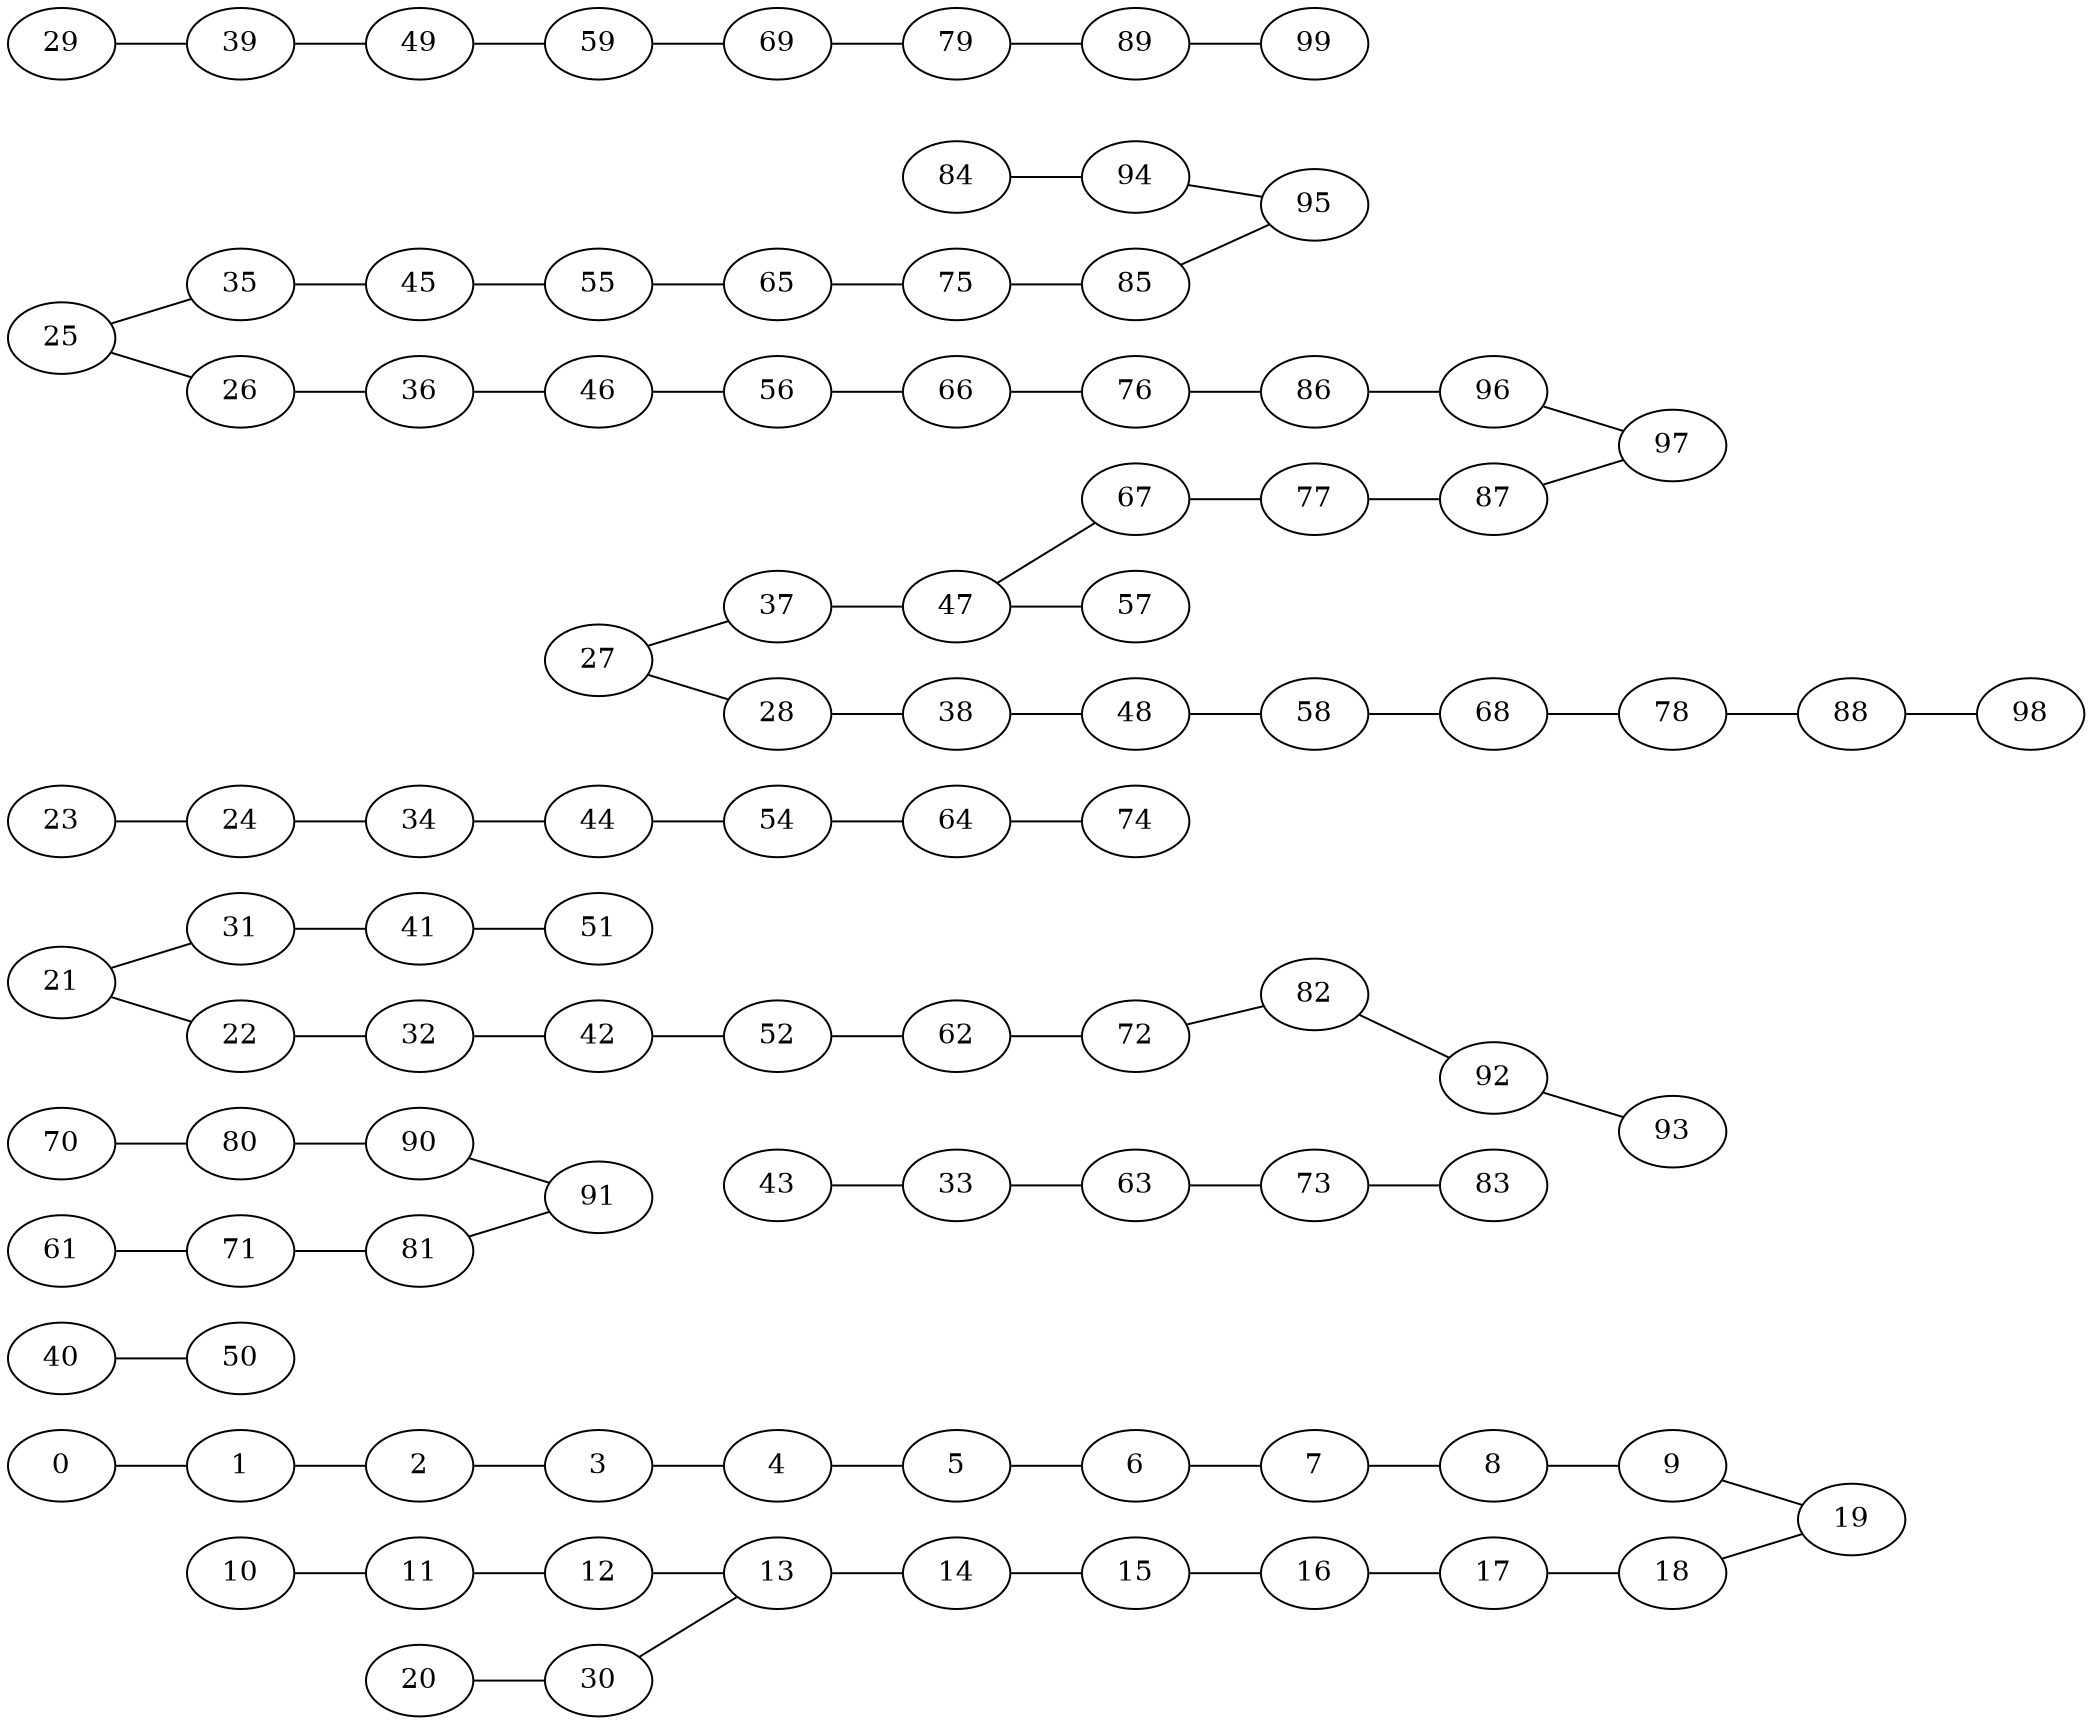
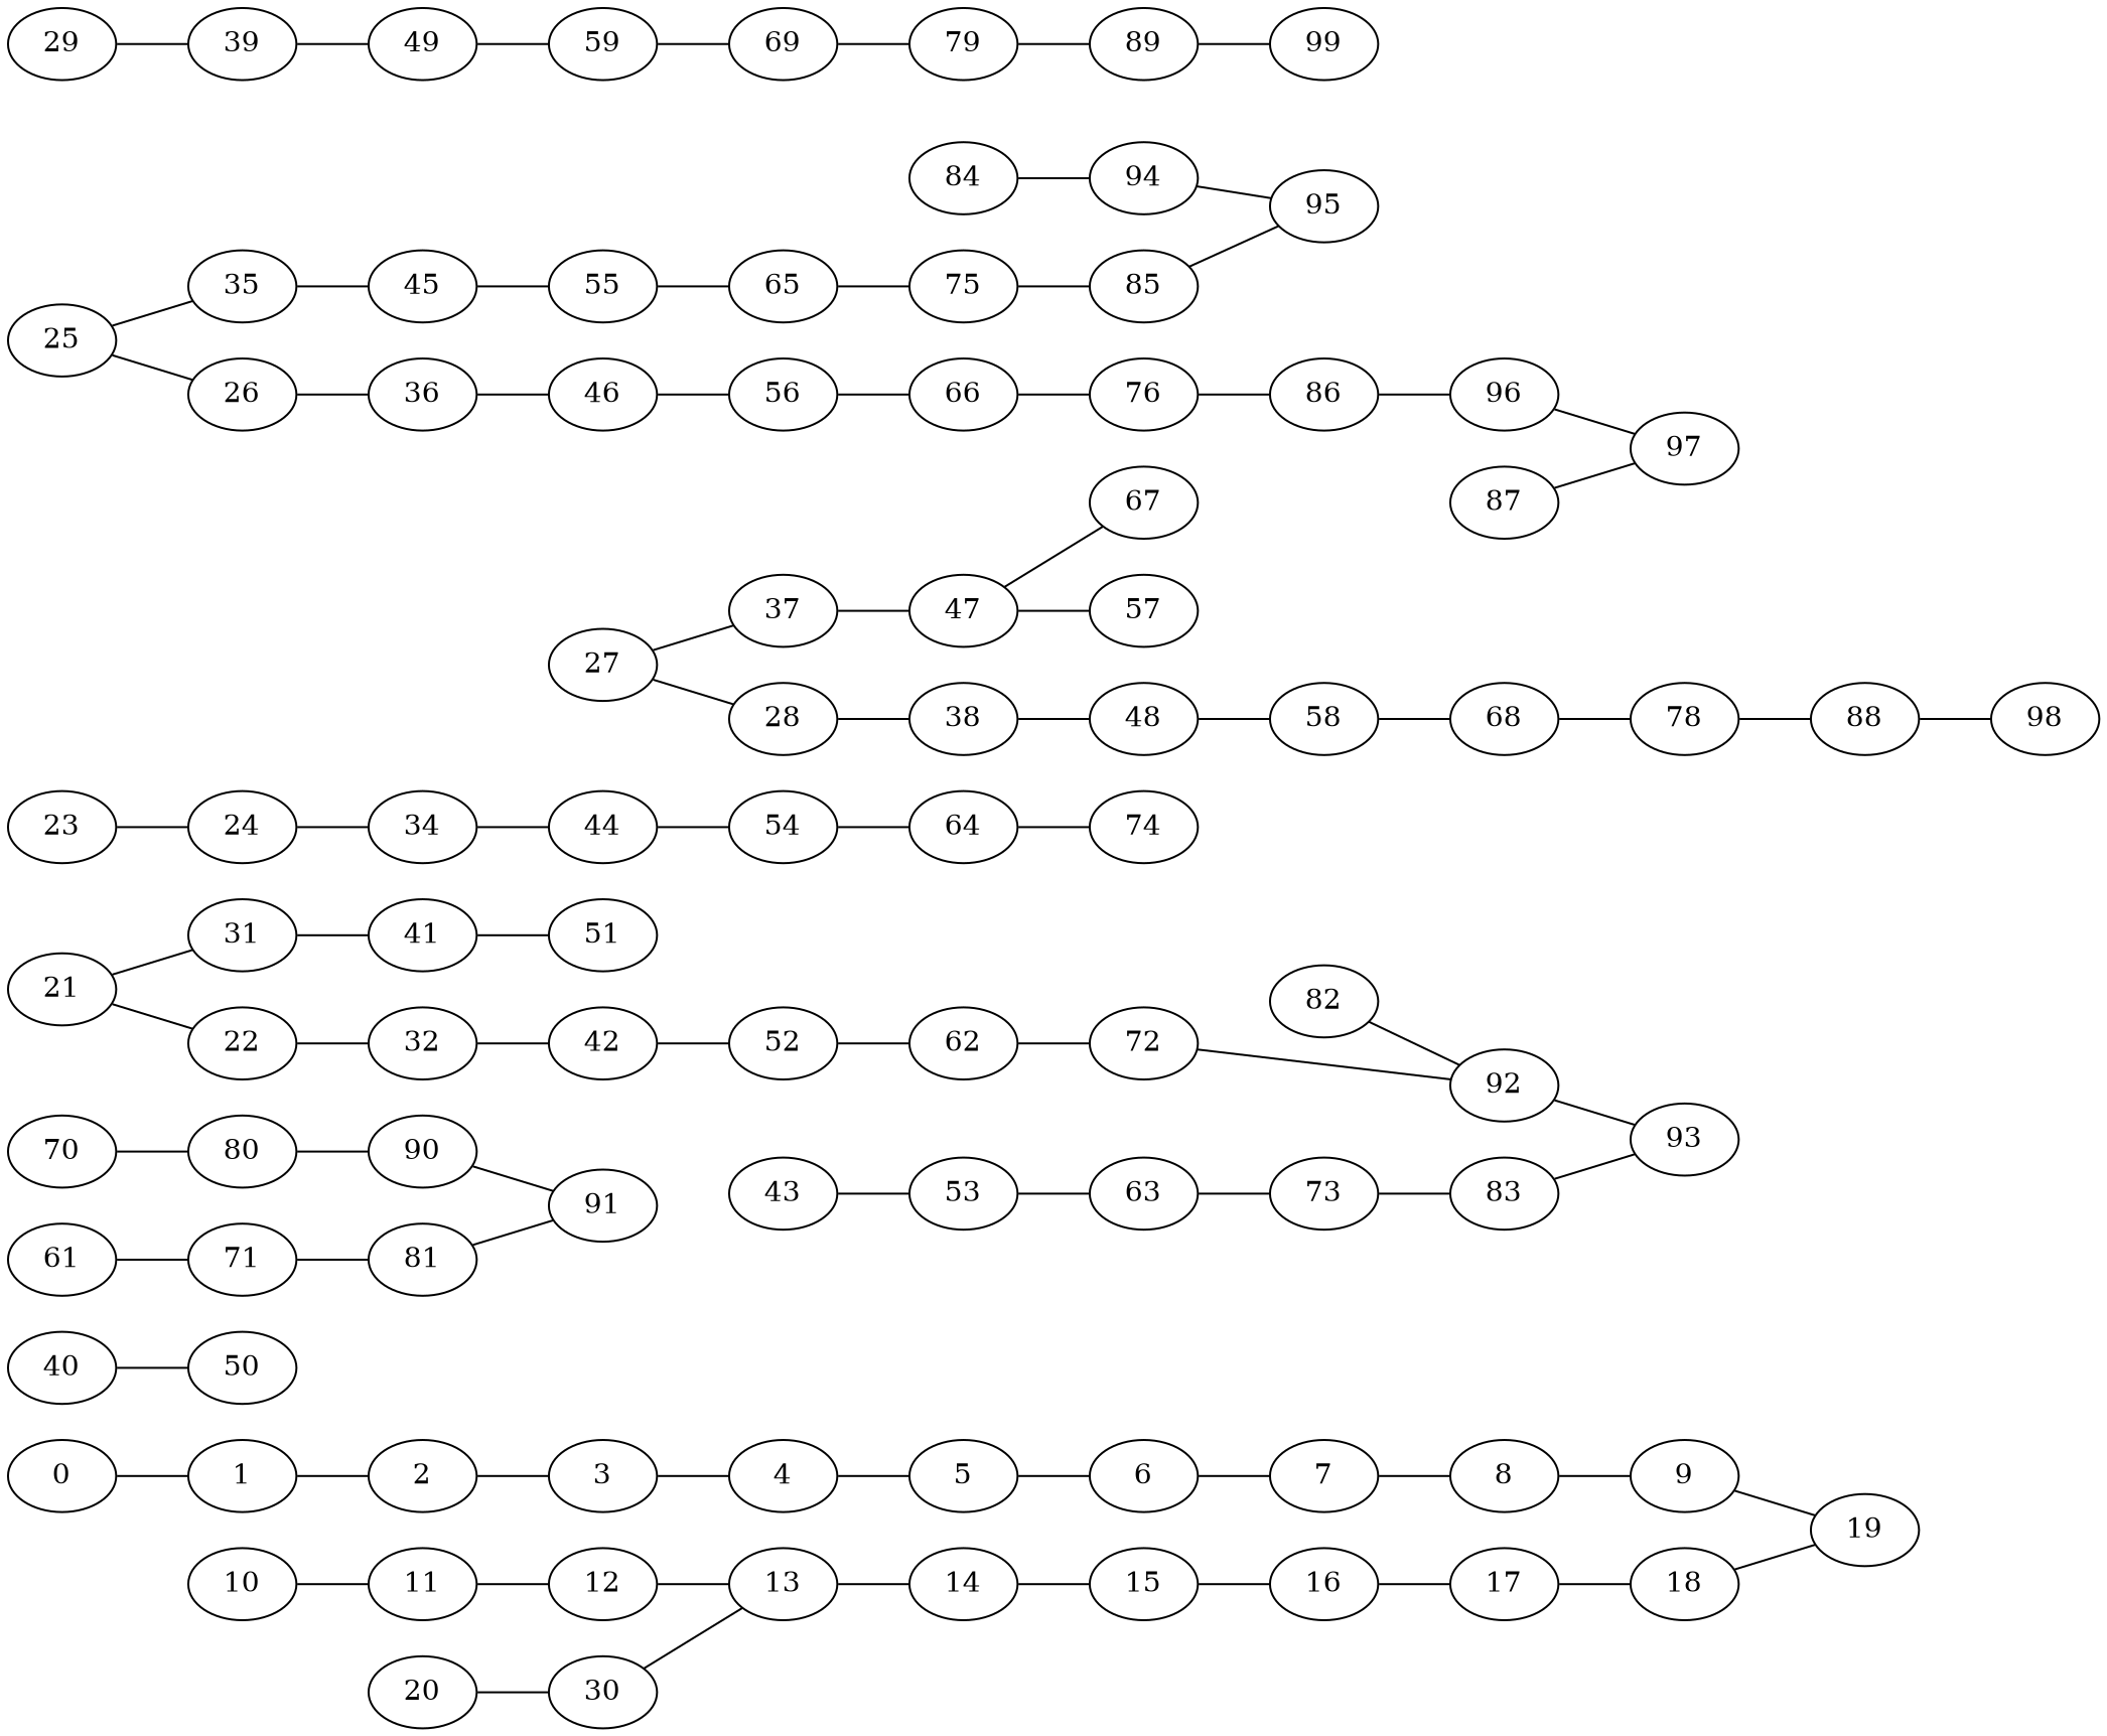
  graph {
    rankdir=LR
    0
    1
    2
    3
    4
    5
    6
    7
    8
    9
    19
    18
    17
    16
    15
    14
    13
    12
    11
    10
    20
    30
    40
    50
    70
    80
    90
    91
    81
    71
    61
    41
    51
    31
    21
    22
    32
    42
    52
    62
    72
    82
    92
    93
    83
    73
    63
-   53 [label=33]
+   53
    43
    23
    24
    34
    44
    54
    64
    74
    84
    94
    95
    85
    75
    65
    55
    45
    35
    25
    26
    36
    46
    56
    66
    76
    86
    96
    97
    87
-   77
    67
    47
    57
    37
    27
    28
    38
    48
    58
    68
    78
    88
    98
    89
    99
    79
    69
    59
    49
    39
    29
    0 -- 1
    1 -- 2
    2 -- 3
    3 -- 4
    4 -- 5
    5 -- 6
    6 -- 7
    7 -- 8
    8 -- 9
    9 -- 19
    18 -- 19
    17 -- 18
    16 -- 17
    15 -- 16
    14 -- 15
    13 -- 14
    12 -- 13
    11 -- 12
    10 -- 11
    20 -- 30
    30 -- 13
    40 -- 50
    70 -- 80
    80 -- 90
    90 -- 91
    81 -- 91
    71 -- 81
    61 -- 71
    41 -- 51
    31 -- 41
    21 -- 31
    21 -- 22
    22 -- 32
    32 -- 42
    42 -- 52
    52 -- 62
    62 -- 72
-   72 -- 82
+   72 -- 92
    82 -- 92
    92 -- 93
+   83 -- 93
    73 -- 83
    63 -- 73
    53 -- 63
    43 -- 53
    23 -- 24
    24 -- 34
    34 -- 44
    44 -- 54
    54 -- 64
    64 -- 74
    84 -- 94
    94 -- 95
    85 -- 95
    75 -- 85
    65 -- 75
    55 -- 65
    45 -- 55
    35 -- 45
    25 -- 35
    25 -- 26
    26 -- 36
    36 -- 46
    46 -- 56
    56 -- 66
    66 -- 76
    76 -- 86
    86 -- 96
    96 -- 97
    87 -- 97
-   77 -- 87
-   67 -- 77
    47 -- 67
    47 -- 57
    37 -- 47
    27 -- 37
    27 -- 28
    28 -- 38
    38 -- 48
    48 -- 58
    58 -- 68
    68 -- 78
    78 -- 88
    88 -- 98
    89 -- 99
    79 -- 89
    69 -- 79
    59 -- 69
    49 -- 59
    39 -- 49
    29 -- 39
  }
